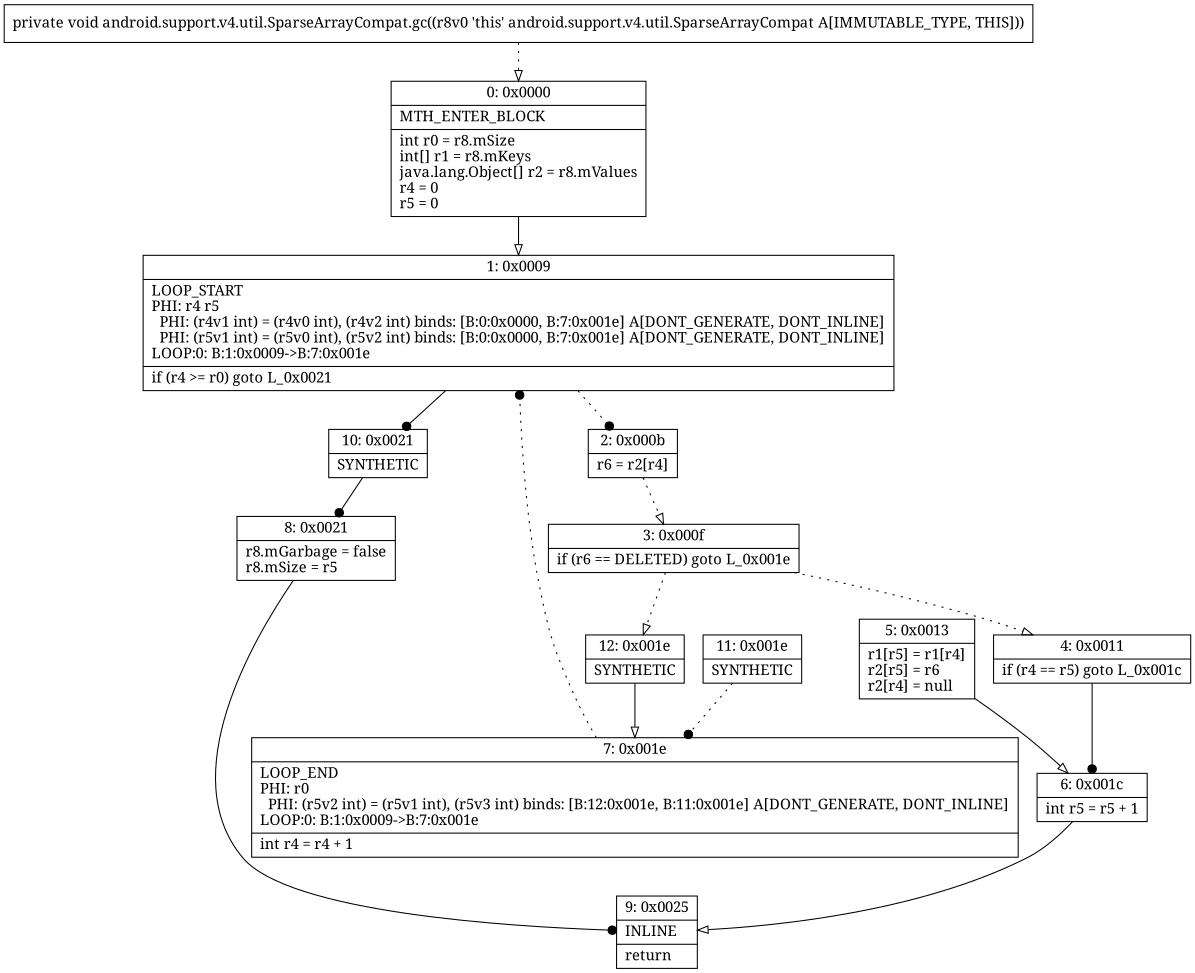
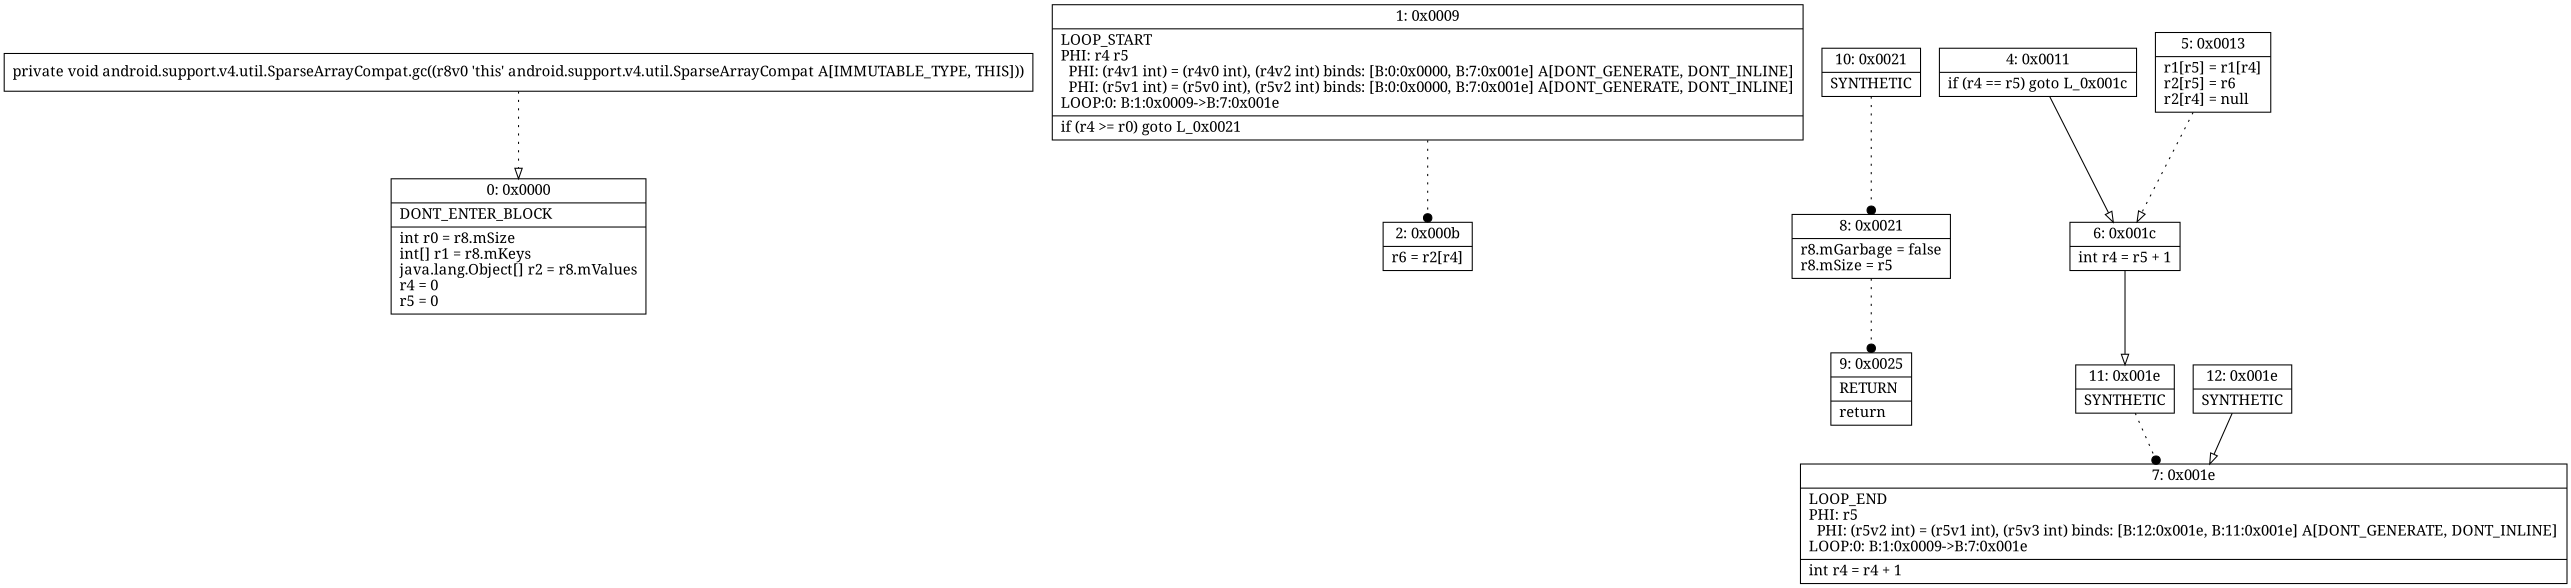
  digraph {
    fontname="Noto Serif"
    node [fontname="Noto Serif" shape=record]
    edge [arrowhead=onormal fontname="Noto Serif" style=dotted]
-   n1 [label="{0\:\ 0x0000|MTH_ENTER_BLOCK\l|int r0 = r8.mSize\lint[] r1 = r8.mKeys\ljava.lang.Object[] r2 = r8.mValues\lr4 = 0\lr5 = 0\l}"]
+   n1 [label="{0\:\ 0x0000|DONT_ENTER_BLOCK\l|int r0 = r8.mSize\lint[] r1 = r8.mKeys\ljava.lang.Object[] r2 = r8.mValues\lr4 = 0\lr5 = 0\l}"]
    n2 [label="{1\:\ 0x0009|LOOP_START\lPHI: r4 r5 \l  PHI: (r4v1 int) = (r4v0 int), (r4v2 int) binds: [B:0:0x0000, B:7:0x001e] A[DONT_GENERATE, DONT_INLINE]\l  PHI: (r5v1 int) = (r5v0 int), (r5v2 int) binds: [B:0:0x0000, B:7:0x001e] A[DONT_GENERATE, DONT_INLINE]\lLOOP:0: B:1:0x0009\-\>B:7:0x001e\l|if (r4 \>= r0) goto L_0x0021\l}"]
    n3 [label="{2\:\ 0x000b|r6 = r2[r4]\l}"]
    n4 [label="{10\:\ 0x0021|SYNTHETIC\l}"]
-   n5 [label="{3\:\ 0x000f|if (r6 == DELETED) goto L_0x001e\l}"]
    n6 [label="{8\:\ 0x0021|r8.mGarbage = false\lr8.mSize = r5\l}"]
    n7 [label="{4\:\ 0x0011|if (r4 == r5) goto L_0x001c\l}"]
    n8 [label="{12\:\ 0x001e|SYNTHETIC\l}"]
-   n9 [label="{6\:\ 0x001c|int r5 = r5 + 1\l}"]
-   n10 [label="{7\:\ 0x001e|LOOP_END\lPHI: r0 \l  PHI: (r5v2 int) = (r5v1 int), (r5v3 int) binds: [B:12:0x001e, B:11:0x001e] A[DONT_GENERATE, DONT_INLINE]\lLOOP:0: B:1:0x0009\-\>B:7:0x001e\l|int r4 = r4 + 1\l}"]
+   n9 [label="{6\:\ 0x001c|int r4 = r5 + 1\l}"]
+   n10 [label="{7\:\ 0x001e|LOOP_END\lPHI: r5 \l  PHI: (r5v2 int) = (r5v1 int), (r5v3 int) binds: [B:12:0x001e, B:11:0x001e] A[DONT_GENERATE, DONT_INLINE]\lLOOP:0: B:1:0x0009\-\>B:7:0x001e\l|int r4 = r4 + 1\l}"]
    n11 [label="{5\:\ 0x0013|r1[r5] = r1[r4]\lr2[r5] = r6\lr2[r4] = null\l}"]
    n12 [label="{11\:\ 0x001e|SYNTHETIC\l}"]
-   n13 [label="{9\:\ 0x0025|INLINE\l|return\l}"]
+   n13 [label="{9\:\ 0x0025|RETURN\l|return\l}"]
    n14 [label="{private void android.support.v4.util.SparseArrayCompat.gc((r8v0 'this' android.support.v4.util.SparseArrayCompat A[IMMUTABLE_TYPE, THIS])) }"]
-   n1 -> n2 [style=solid]
    n2 -> n3 [arrowhead=dot]
-   n2 -> n4 [arrowhead=dot style=solid]
-   n3 -> n5
-   n4 -> n6 [arrowhead=dot style=solid]
-   n5 -> n7
-   n5 -> n8
-   n6 -> n13 [arrowhead=dot style=solid]
-   n7 -> n9 [arrowhead=dot style=solid]
+   n4 -> n6 [arrowhead=dot]
+   n6 -> n13 [arrowhead=dot]
+   n7 -> n9 [style=solid]
    n8 -> n10 [style=solid]
-   n9 -> n13 [style=solid]
-   n10 -> n2 [arrowhead=dot]
-   n11 -> n9 [style=solid]
+   n9 -> n12 [style=solid]
+   n11 -> n9
    n12 -> n10 [arrowhead=dot]
    n14 -> n1
  }
